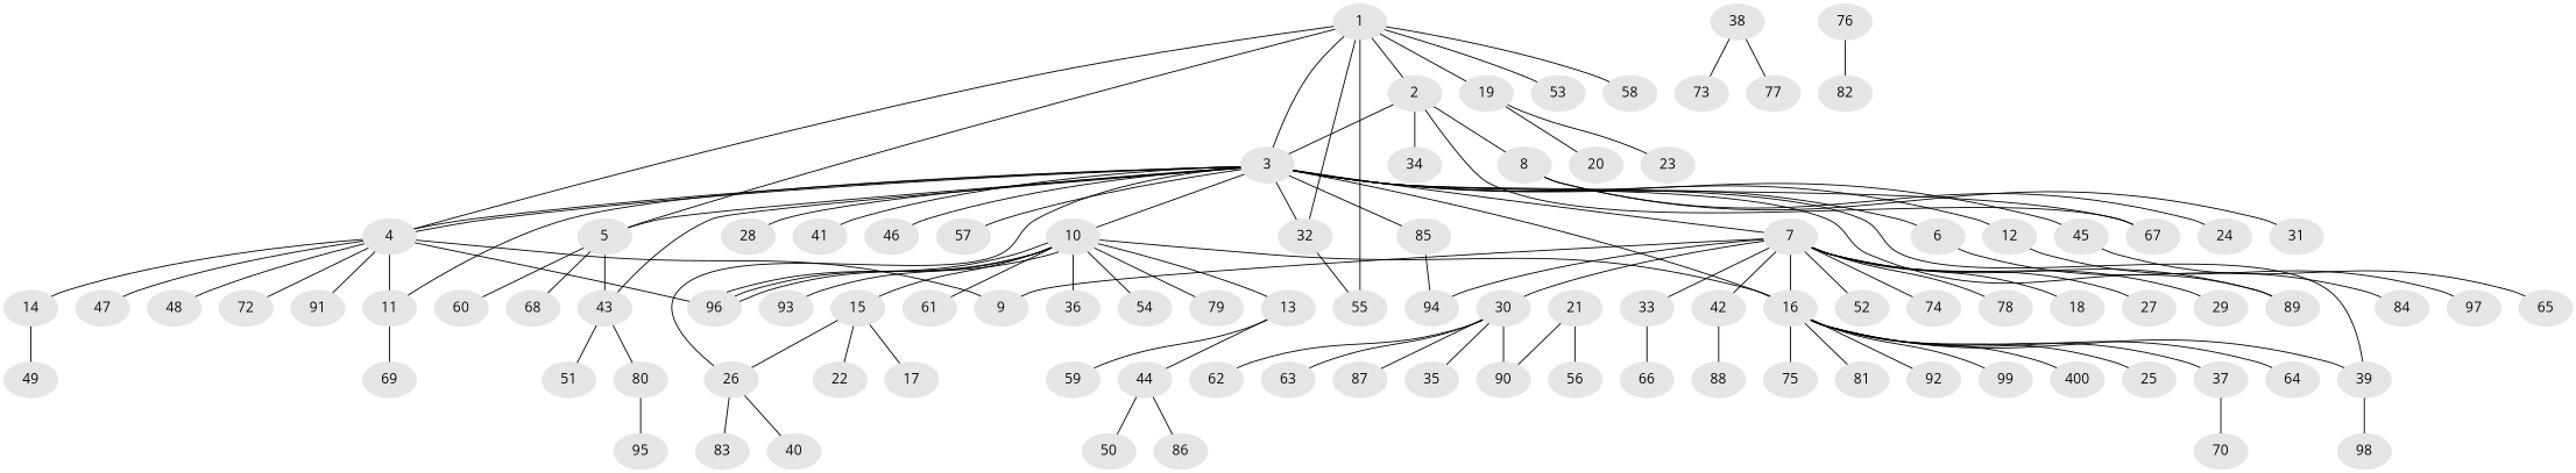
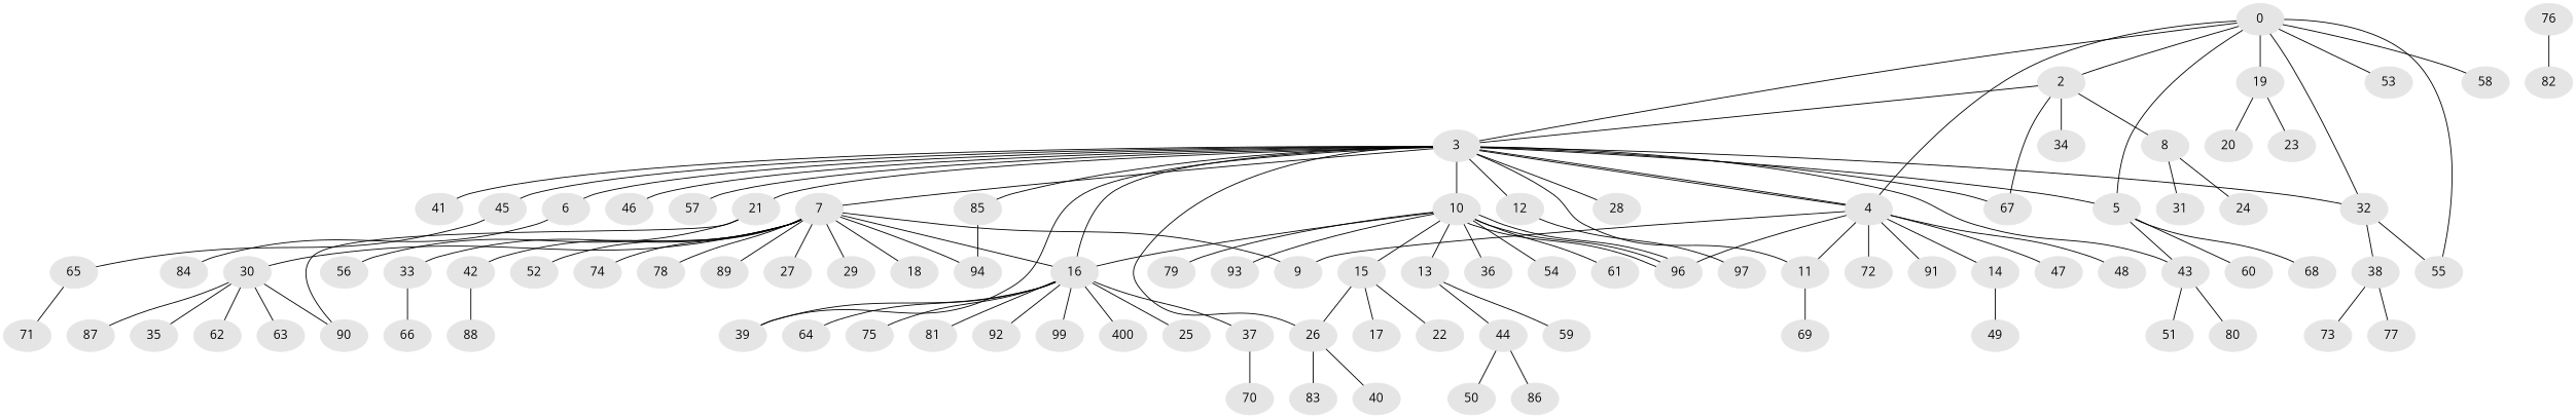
  graph {
    fontname="Open Sans"
    node [color=gray90 fontname="Open Sans" style=filled]
    edge [fontname="Open Sans"]
-   1
+   1 [label=0]
    2
    3
    4
    5
    19
    32
    53
    55
    58
    8
    34
    67
    6
    7
    10
    11
    12
    16
    21
    26
    28
    39
    41
    43
    45
    46
    57
    85
    9
    14
    47
    48
    72
    91
    96
    60
    68
    20
    23
    38
    24
    31
    84
    18
    27
    29
    30
    33
    42
    52
    74
    78
    89
    94
    13
    15
    36
    54
    61
    79
    93
    69
    97
    25
    37
    64
    75
    81
    92
    99
    n72 [label=400]
    56
    90
    40
    83
-   98
    51
    80
    65
    76
    82
    49
    35
    62
    63
    87
    66
    88
    44
    59
    17
    22
    50
    86
    70
    73
    77
-   95
+   71
    1 -- 2
    1 -- 3
    1 -- 4
    1 -- 5
    1 -- 19
    1 -- 32
    1 -- 53
    1 -- 55
    1 -- 58
    2 -- 3
    2 -- 8
    2 -- 34
    2 -- 67
    3 -- 4
    3 -- 4
    3 -- 5
    3 -- 32
    3 -- 67
    3 -- 6
    3 -- 7
    3 -- 10
    3 -- 11
    3 -- 12
    3 -- 16
-   3 -- 89
+   3 -- 21
    3 -- 26
    3 -- 28
    3 -- 39
    3 -- 41
    3 -- 43
    3 -- 45
    3 -- 46
    3 -- 57
    3 -- 85
    4 -- 11
    4 -- 9
    4 -- 14
    4 -- 47
    4 -- 48
    4 -- 72
    4 -- 91
    4 -- 96
    5 -- 43
    5 -- 60
    5 -- 68
    19 -- 20
    19 -- 23
    32 -- 55
+   32 -- 38
    8 -- 24
    8 -- 31
    6 -- 84
    7 -- 16
    7 -- 9
    7 -- 18
    7 -- 27
    7 -- 29
    7 -- 30
    7 -- 33
    7 -- 42
    7 -- 52
    7 -- 74
    7 -- 78
    7 -- 89
    7 -- 94
    10 -- 16
    10 -- 96
    10 -- 96
    10 -- 96
    10 -- 13
    10 -- 15
    10 -- 36
    10 -- 54
    10 -- 61
    10 -- 79
    10 -- 93
    11 -- 69
    12 -- 97
    16 -- 39
    16 -- 25
    16 -- 37
    16 -- 64
    16 -- 75
    16 -- 81
    16 -- 92
    16 -- 99
    16 -- n72
    21 -- 56
    21 -- 90
    26 -- 40
    26 -- 83
-   39 -- 98
    43 -- 51
    43 -- 80
    45 -- 65
    85 -- 94
    14 -- 49
    38 -- 73
    38 -- 77
    30 -- 90
    30 -- 35
    30 -- 62
    30 -- 63
    30 -- 87
    33 -- 66
    42 -- 88
    13 -- 44
    13 -- 59
    15 -- 26
    15 -- 17
    15 -- 22
    37 -- 70
-   80 -- 95
+   65 -- 71
    76 -- 82
    44 -- 50
    44 -- 86
  }
